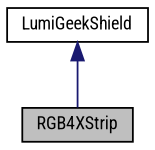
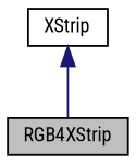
  digraph {
    fontname="Roboto Condensed"
    node [color=black fontname="Roboto Condensed" fontsize=10 shape=record style=filled]
    n1 [fillcolor=grey75 fontcolor=black height=0.2 label=RGB4XStrip width=0.4]
-   n2 [fillcolor=white height=0.2 label=LumiGeekShield width=0.4]
+   n2 [fillcolor=white height=0.2 label=XStrip width=0.4]
    n2 -> n1 [color=midnightblue dir=back fontname="Roboto Condensed" fontsize=10 labelfontname=Helvetica labelfontsize=10 style=solid]
  }
